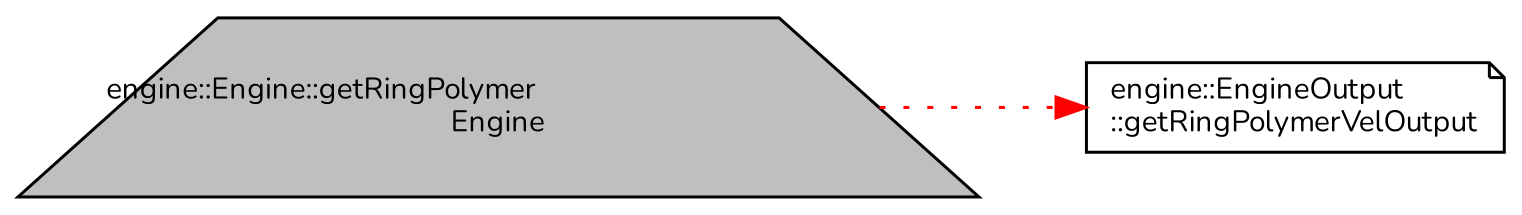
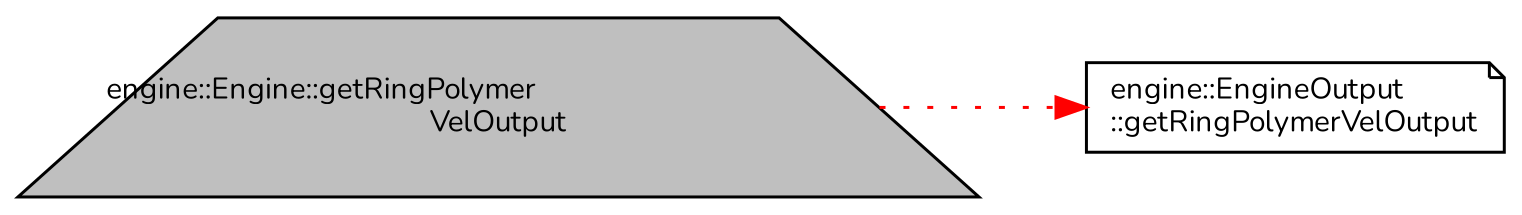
  digraph {
    rankdir=LR
    fontname=Nunito
    node [color=black fontname=Nunito fontsize=10 style=filled]
-   n1 [fillcolor=grey75 fontcolor=black height=0.2 label="engine::Engine::getRingPolymer\lEngine" shape=trapezium width=0.4]
+   n1 [fillcolor=grey75 fontcolor=black height=0.2 label="engine::Engine::getRingPolymer\lVelOutput" shape=trapezium width=0.4]
    n2 [fillcolor=white height=0.2 label="engine::EngineOutput\l::getRingPolymerVelOutput" shape=note width=0.4]
    n1 -> n2 [color=red fontname=Nunito fontsize=10 labelfontname=Helvetica labelfontsize=10 style=dotted]
  }
